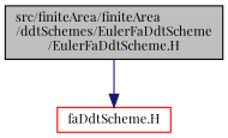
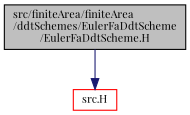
  digraph {
    fontname="Playfair Display"
    node [fontname="Playfair Display" fontsize=10 shape=record]
    n1 [color=black fillcolor=grey75 fontcolor=black height=0.2 label="src/finiteArea/finiteArea\l/ddtSchemes/EulerFaDdtScheme\l/EulerFaDdtScheme.H" style=filled width=0.4]
-   n2 [color=red height=0.2 label="faDdtScheme.H" width=0.4]
+   n2 [color=red height=0.2 label="src.H" width=0.4]
    n1 -> n2 [color=midnightblue fontname="Playfair Display" fontsize=10 labelfontname=Helvetica labelfontsize=10 style=solid]
  }
